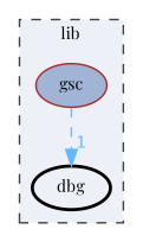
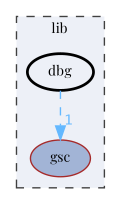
  digraph {
    compound=true
    fontname="Playfair Display"
    node [fontname="Playfair Display" fontsize=10 shape=ellipse]
    n1 [color=brown fillcolor="#a2b4d6" height=0.2 label=gsc style=filled width=0.4]
    n2 [color=black fillcolor="#edf0f7" height=0.2 label=dbg style="filled,bold" width=0.4]
    subgraph cluster_1 {
      bgcolor="#edf0f7"
      fontsize=10
      label=lib
      pencolor=grey25
      style="filled,dashed"
      n1
      n2
    }
-   n1 -> n2 [color=steelblue1 fontcolor=steelblue1 fontname="Playfair Display" fontsize=10 headlabel=1 labeldistance=1.5 labelfontname=Helvetica labelfontsize=10 style=dashed]
+   n2 -> n1 [color=steelblue1 fontcolor=steelblue1 fontname="Playfair Display" fontsize=10 headlabel=1 labeldistance=1.5 labelfontname=Helvetica labelfontsize=10 style=dashed]
  }
